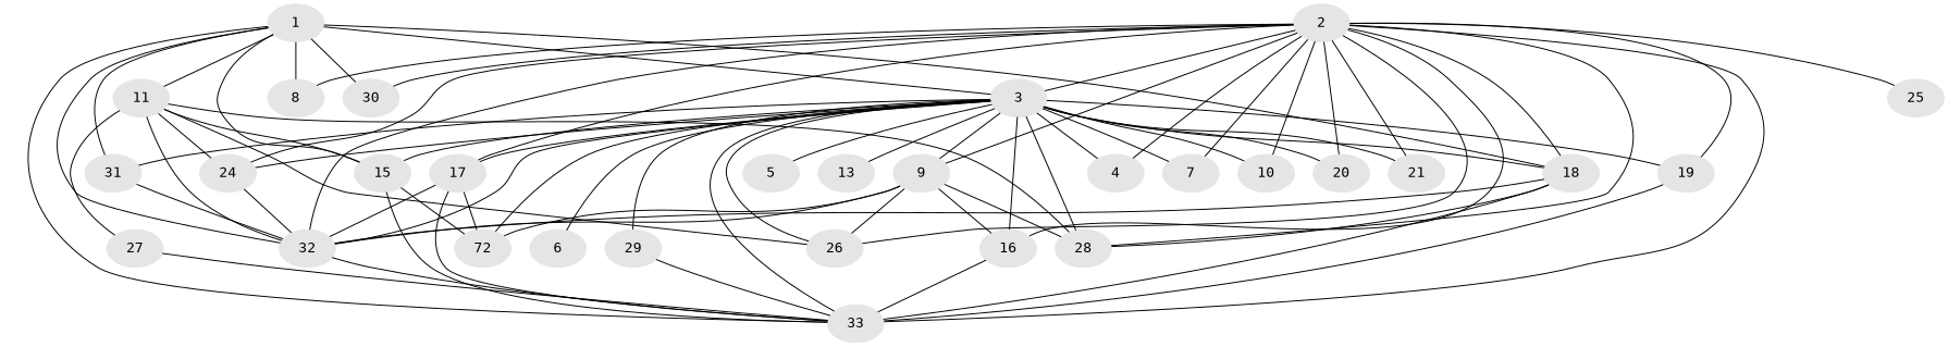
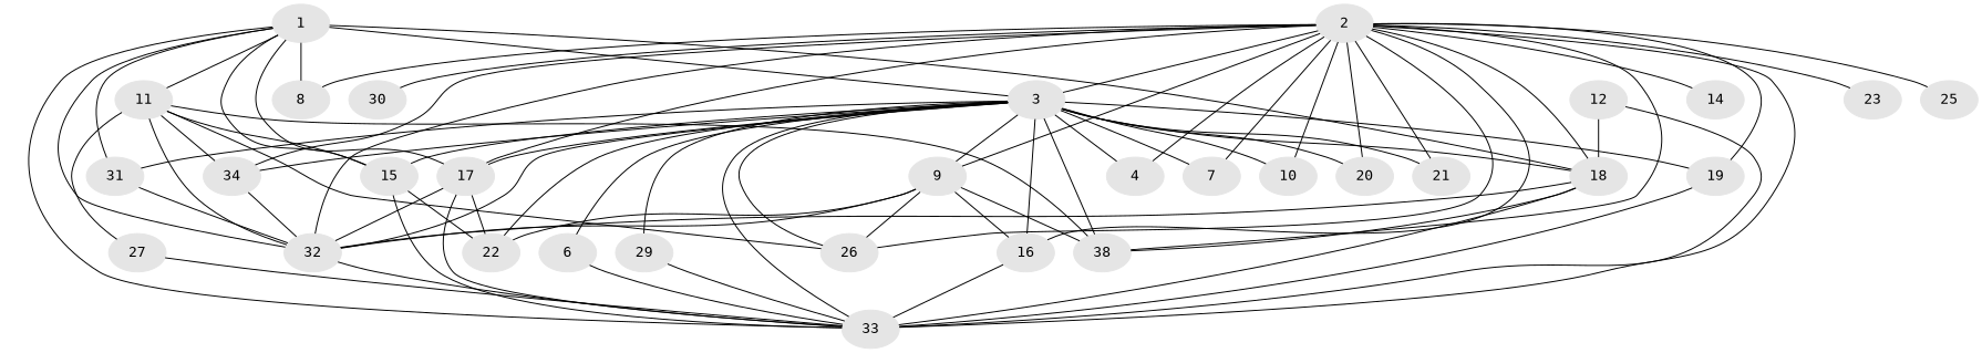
  graph {
    fontname="DejaVu Sans Mono"
    node [color=gray90 fontname="DejaVu Sans Mono" style=filled]
    edge [fontname="DejaVu Sans Mono" weight=1.0]
    1
    3
    11
    15
    18
    30
    31
    32
    33
    8
    2
    4
    7
    9
    10
+   14
    16
    17
    19
    20
    21
-   24
+   23
+   24 [label=34]
    25
    26
-   28
-   5
+   28 [label=38]
    6
-   13
-   22 [label=72]
+   22
    29
    27
+   12
    1 -- 3 [weight=2.0]
    1 -- 11
    1 -- 15
    1 -- 18
-   1 -- 30
+   1 -- 17
    1 -- 31
    1 -- 32
    1 -- 33
    1 -- 8 [weight=4.0]
    3 -- 15
    3 -- 18 [weight=2.0]
    3 -- 31
    3 -- 32 [weight=2.0]
    3 -- 33 [weight=2.0]
    3 -- 4
    3 -- 7
    3 -- 9
    3 -- 10
    3 -- 16 [weight=2.0]
    3 -- 17
    3 -- 19
    3 -- 20
    3 -- 21
    3 -- 24
    3 -- 26
    3 -- 28
-   3 -- 5 [weight=2.0]
    3 -- 6
-   3 -- 13
    3 -- 22
    3 -- 29
    11 -- 15
    11 -- 32
    11 -- 24
    11 -- 26
    11 -- 28
    11 -- 27
    15 -- 33
    15 -- 22
    18 -- 32
    18 -- 33
    18 -- 28
    31 -- 32
    32 -- 33
    2 -- 3 [weight=8.0]
    2 -- 18 [weight=5.0]
    2 -- 30 [weight=2.0]
    2 -- 32 [weight=4.0]
    2 -- 33 [weight=5.0]
    2 -- 8 [weight=2.0]
    2 -- 4
    2 -- 7 [weight=2.0]
    2 -- 9
    2 -- 10
+   2 -- 14
    2 -- 16
    2 -- 17
    2 -- 19
    2 -- 20 [weight=2.0]
    2 -- 21
+   2 -- 23 [weight=2.0]
    2 -- 24
    2 -- 25 [weight=3.0]
    2 -- 26
    2 -- 28
    9 -- 32 [weight=3.0]
    9 -- 16
    9 -- 26
    9 -- 28
    9 -- 22
    16 -- 33
    17 -- 32
    17 -- 33
    17 -- 22
    19 -- 33
    24 -- 32
+   6 -- 33
    29 -- 33
    27 -- 33
+   12 -- 18
+   12 -- 33
  }
